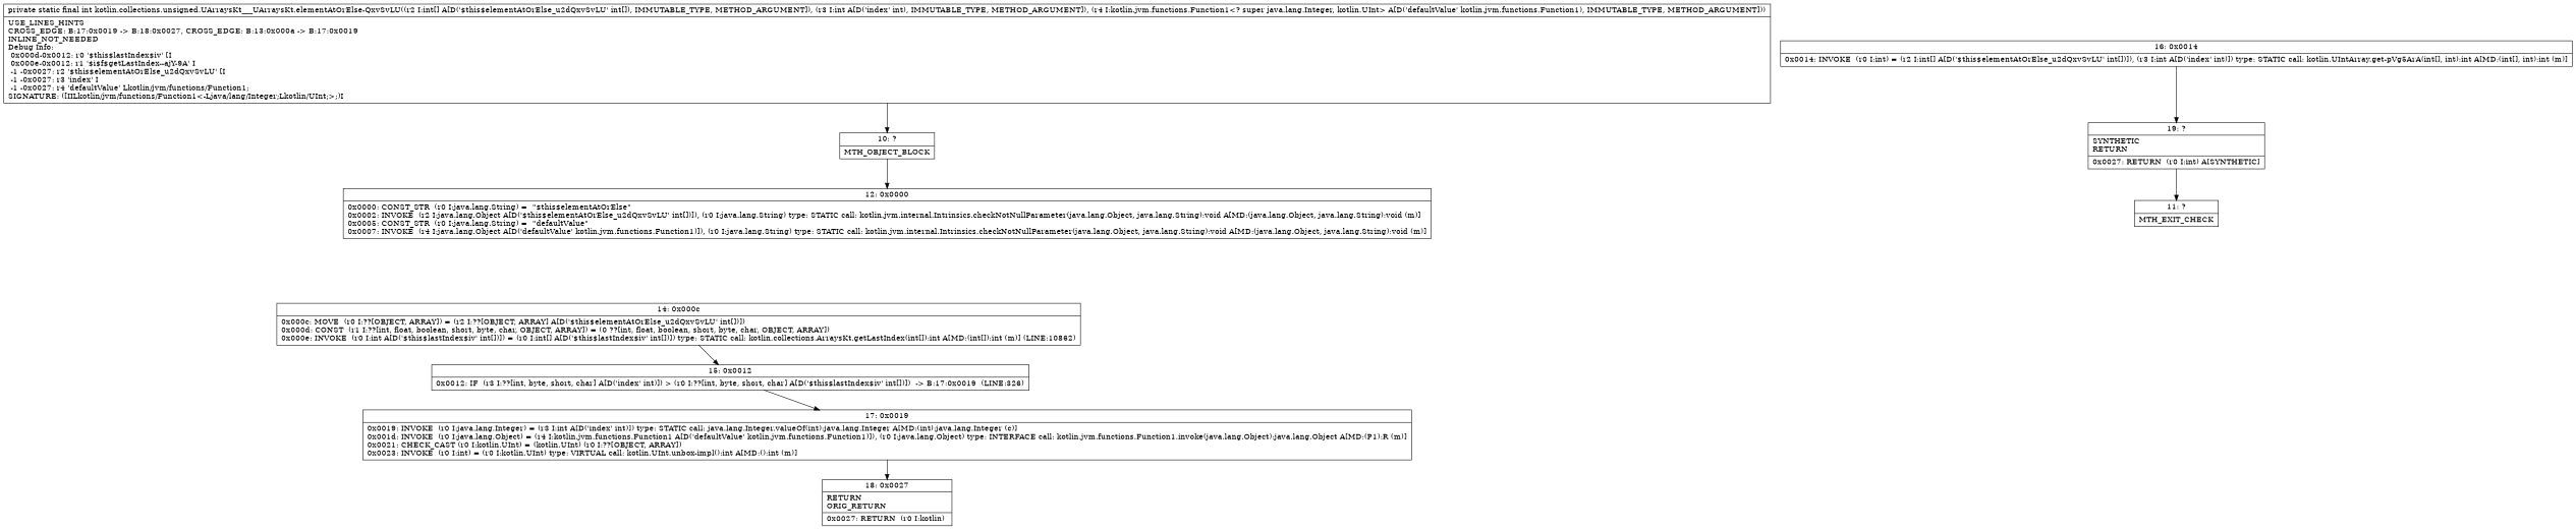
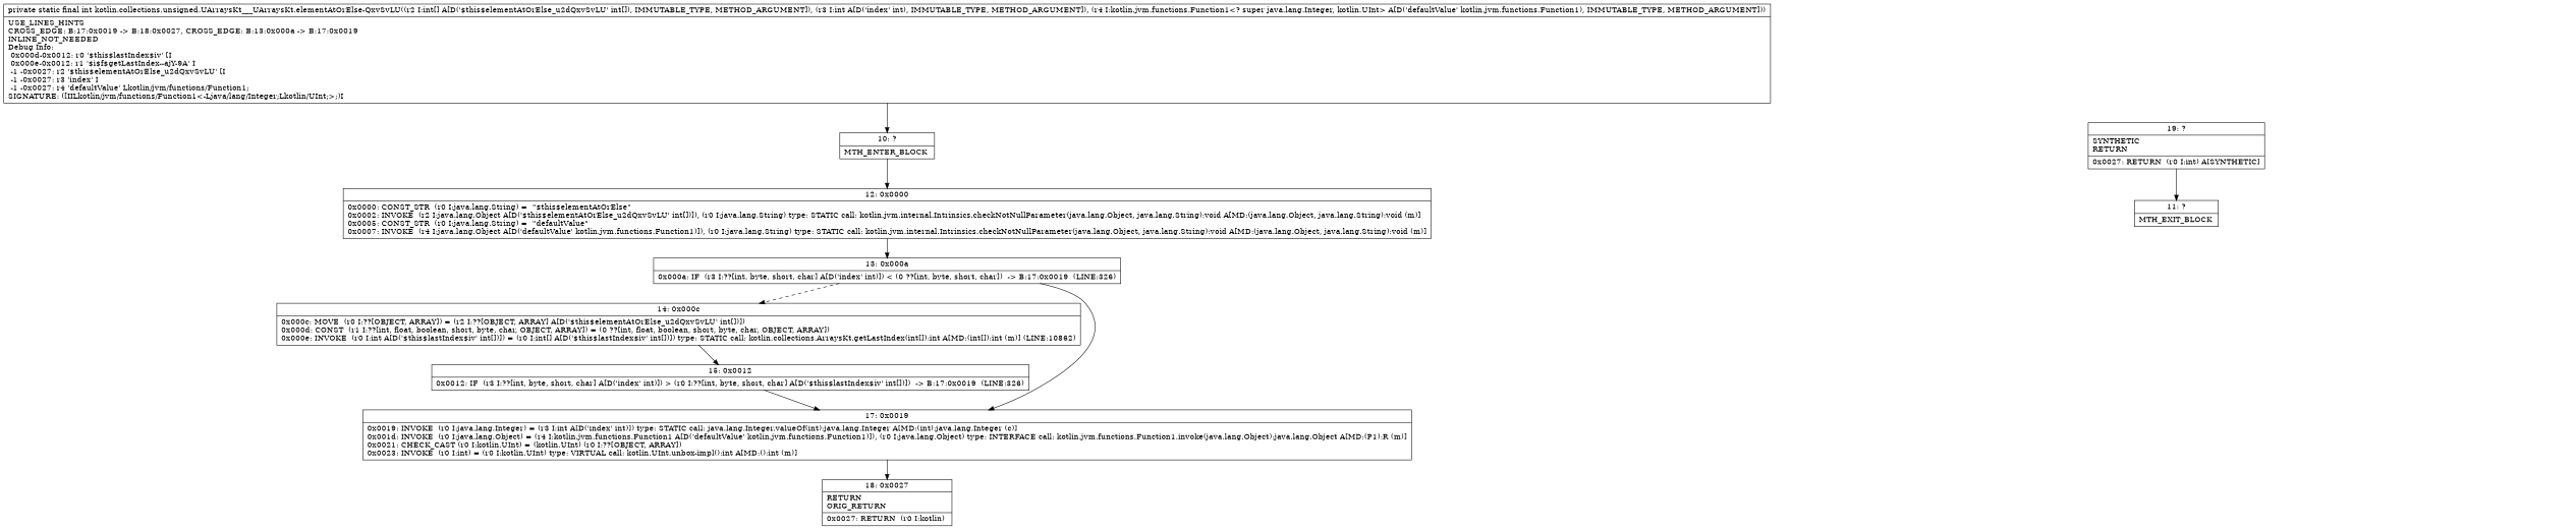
  digraph {
    node [shape=record]
-   n1 [label="{10\:\ ?|MTH_OBJECT_BLOCK\l}"]
+   n1 [label="{10\:\ ?|MTH_ENTER_BLOCK\l}"]
    n2 [label="{12\:\ 0x0000|0x0000: CONST_STR  (r0 I:java.lang.String) =  \"$this$elementAtOrElse\" \l0x0002: INVOKE  (r2 I:java.lang.Object A[D('$this$elementAtOrElse_u2dQxvSvLU' int[])]), (r0 I:java.lang.String) type: STATIC call: kotlin.jvm.internal.Intrinsics.checkNotNullParameter(java.lang.Object, java.lang.String):void A[MD:(java.lang.Object, java.lang.String):void (m)]\l0x0005: CONST_STR  (r0 I:java.lang.String) =  \"defaultValue\" \l0x0007: INVOKE  (r4 I:java.lang.Object A[D('defaultValue' kotlin.jvm.functions.Function1)]), (r0 I:java.lang.String) type: STATIC call: kotlin.jvm.internal.Intrinsics.checkNotNullParameter(java.lang.Object, java.lang.String):void A[MD:(java.lang.Object, java.lang.String):void (m)]\l}"]
+   n3 [label="{13\:\ 0x000a|0x000a: IF  (r3 I:??[int, byte, short, char] A[D('index' int)]) \< (0 ??[int, byte, short, char])  \-\> B:17:0x0019  (LINE:326)\l}"]
    n4 [label="{14\:\ 0x000c|0x000c: MOVE  (r0 I:??[OBJECT, ARRAY]) = (r2 I:??[OBJECT, ARRAY] A[D('$this$elementAtOrElse_u2dQxvSvLU' int[])]) \l0x000d: CONST  (r1 I:??[int, float, boolean, short, byte, char, OBJECT, ARRAY]) = (0 ??[int, float, boolean, short, byte, char, OBJECT, ARRAY]) \l0x000e: INVOKE  (r0 I:int A[D('$this$lastIndex$iv' int[])]) = (r0 I:int[] A[D('$this$lastIndex$iv' int[])]) type: STATIC call: kotlin.collections.ArraysKt.getLastIndex(int[]):int A[MD:(int[]):int (m)] (LINE:10862)\l}"]
    n5 [label="{17\:\ 0x0019|0x0019: INVOKE  (r0 I:java.lang.Integer) = (r3 I:int A[D('index' int)]) type: STATIC call: java.lang.Integer.valueOf(int):java.lang.Integer A[MD:(int):java.lang.Integer (c)]\l0x001d: INVOKE  (r0 I:java.lang.Object) = (r4 I:kotlin.jvm.functions.Function1 A[D('defaultValue' kotlin.jvm.functions.Function1)]), (r0 I:java.lang.Object) type: INTERFACE call: kotlin.jvm.functions.Function1.invoke(java.lang.Object):java.lang.Object A[MD:(P1):R (m)]\l0x0021: CHECK_CAST (r0 I:kotlin.UInt) = (kotlin.UInt) (r0 I:??[OBJECT, ARRAY]) \l0x0023: INVOKE  (r0 I:int) = (r0 I:kotlin.UInt) type: VIRTUAL call: kotlin.UInt.unbox\-impl():int A[MD:():int (m)]\l}"]
    n6 [label="{15\:\ 0x0012|0x0012: IF  (r3 I:??[int, byte, short, char] A[D('index' int)]) \> (r0 I:??[int, byte, short, char] A[D('$this$lastIndex$iv' int[])])  \-\> B:17:0x0019  (LINE:326)\l}"]
    n7 [label="{18\:\ 0x0027|RETURN\lORIG_RETURN\l|0x0027: RETURN  (r0 I:kotlin) \l}"]
-   n8 [label="{16\:\ 0x0014|0x0014: INVOKE  (r0 I:int) = (r2 I:int[] A[D('$this$elementAtOrElse_u2dQxvSvLU' int[])]), (r3 I:int A[D('index' int)]) type: STATIC call: kotlin.UIntArray.get\-pVg5ArA(int[], int):int A[MD:(int[], int):int (m)]\l}"]
    n9 [label="{19\:\ ?|SYNTHETIC\lRETURN\l|0x0027: RETURN  (r0 I:int) A[SYNTHETIC]\l}"]
-   n10 [label="{11\:\ ?|MTH_EXIT_CHECK\l}"]
+   n10 [label="{11\:\ ?|MTH_EXIT_BLOCK\l}"]
    n11 [label="{private static final int kotlin.collections.unsigned.UArraysKt___UArraysKt.elementAtOrElse\-QxvSvLU((r2 I:int[] A[D('$this$elementAtOrElse_u2dQxvSvLU' int[]), IMMUTABLE_TYPE, METHOD_ARGUMENT]), (r3 I:int A[D('index' int), IMMUTABLE_TYPE, METHOD_ARGUMENT]), (r4 I:kotlin.jvm.functions.Function1\<? super java.lang.Integer, kotlin.UInt\> A[D('defaultValue' kotlin.jvm.functions.Function1), IMMUTABLE_TYPE, METHOD_ARGUMENT]))  | USE_LINES_HINTS\lCROSS_EDGE: B:17:0x0019 \-\> B:18:0x0027, CROSS_EDGE: B:13:0x000a \-\> B:17:0x0019\lINLINE_NOT_NEEDED\lDebug Info:\l  0x000d\-0x0012: r0 '$this$lastIndex$iv' [I\l  0x000e\-0x0012: r1 '$i$f$getLastIndex\-\-ajY\-9A' I\l  \-1 \-0x0027: r2 '$this$elementAtOrElse_u2dQxvSvLU' [I\l  \-1 \-0x0027: r3 'index' I\l  \-1 \-0x0027: r4 'defaultValue' Lkotlin\/jvm\/functions\/Function1;\lSIGNATURE: ([IILkotlin\/jvm\/functions\/Function1\<\-Ljava\/lang\/Integer;Lkotlin\/UInt;\>;)I\l}"]
    n1 -> n2
+   n2 -> n3
+   n3 -> n4 [style=dashed]
+   n3 -> n5
    n4 -> n6
    n5 -> n7
    n6 -> n5
-   n8 -> n9
    n9 -> n10
    n11 -> n1
  }
